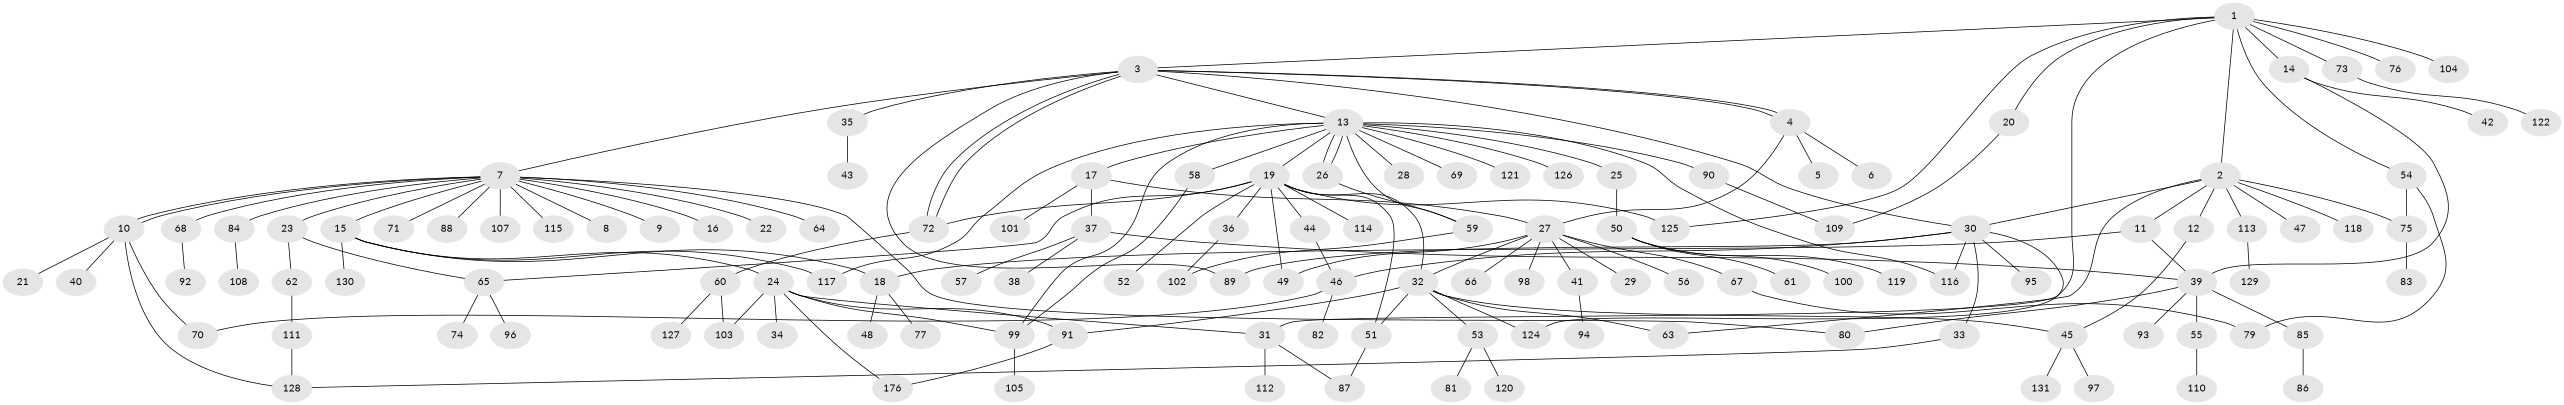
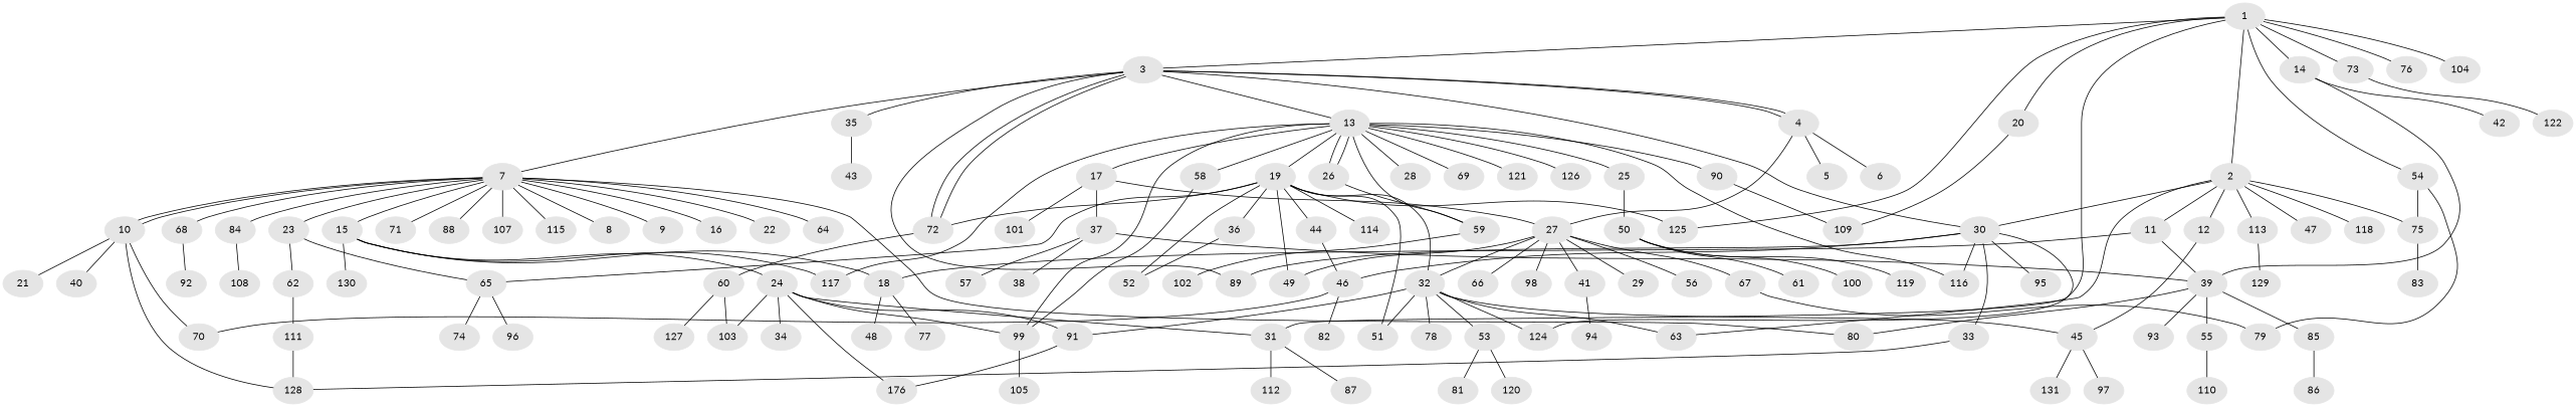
  graph {
    fontname=Lato
    node [color=gray90 fontname=Lato style=filled]
    edge [fontname=Lato]
    1
    2
    3
    14
    20
    31
    54
    73
    76
    104
    125
    11
    12
    30
    47
    63
    75
    113
    118
    4
    7
    13
    35
    72
    89
    39
    42
    109
    87
    112
    79
    122
    18
    45
    116
    33
    46
    95
    124
    83
    129
    5
    6
    27
    8
    9
    10
    15
    16
    22
    23
    64
    68
    71
    80
    84
    88
    107
    115
    17
    19
    25
    26
    28
    58
    59
    69
    90
    99
    117
    121
    126
    43
    60
    32
    49
    29
    41
    56
    66
    67
    98
    21
    40
    70
    128
    24
    130
    65
    62
    92
    108
    48
    77
    55
    85
    93
    97
    131
    37
    101
    36
    44
    51
    52
    114
    50
    102
    105
    34
    91
    103
    n113 [label=176]
    38
    57
    53
+   78
    61
    100
    119
    74
    96
    111
    94
    82
    81
    120
    127
    110
    86
    1 -- 2
    1 -- 3
    1 -- 14
    1 -- 20
    1 -- 31
    1 -- 54
    1 -- 73
    1 -- 76
    1 -- 104
    1 -- 125
    2 -- 11
    2 -- 12
    2 -- 30
    2 -- 47
    2 -- 63
    2 -- 75
    2 -- 113
    2 -- 118
    3 -- 30
    3 -- 4
    3 -- 4
    3 -- 7
    3 -- 13
    3 -- 35
    3 -- 72
    3 -- 72
    3 -- 89
    14 -- 39
    14 -- 42
    20 -- 109
    31 -- 87
    31 -- 112
    54 -- 75
    54 -- 79
    73 -- 122
    11 -- 39
    11 -- 18
    12 -- 45
    30 -- 89
    30 -- 116
    30 -- 33
    30 -- 46
    30 -- 95
    30 -- 124
    75 -- 83
    113 -- 129
    4 -- 5
    4 -- 6
    4 -- 27
    7 -- 8
    7 -- 9
    7 -- 10
    7 -- 10
    7 -- 15
    7 -- 16
    7 -- 22
    7 -- 23
    7 -- 64
    7 -- 68
    7 -- 71
    7 -- 80
    7 -- 84
    7 -- 88
    7 -- 107
    7 -- 115
    13 -- 116
    13 -- 17
    13 -- 19
    13 -- 25
    13 -- 26
    13 -- 26
    13 -- 28
    13 -- 58
    13 -- 59
    13 -- 69
    13 -- 90
    13 -- 99
    13 -- 117
    13 -- 121
    13 -- 126
    35 -- 43
    72 -- 60
    39 -- 80
    39 -- 55
    39 -- 85
    39 -- 93
    18 -- 48
    18 -- 77
    45 -- 97
    45 -- 131
    33 -- 128
    46 -- 70
    46 -- 82
    27 -- 32
    27 -- 49
    27 -- 29
    27 -- 41
    27 -- 56
    27 -- 66
    27 -- 67
    27 -- 98
    10 -- 21
    10 -- 40
    10 -- 70
    10 -- 128
    15 -- 18
    15 -- 117
    15 -- 24
    15 -- 130
    23 -- 65
    23 -- 62
    68 -- 92
    84 -- 108
    17 -- 27
    17 -- 37
    17 -- 101
    19 -- 125
    19 -- 72
    19 -- 32
    19 -- 49
    19 -- 65
    19 -- 36
    19 -- 44
    19 -- 51
    19 -- 52
    19 -- 114
    25 -- 50
    26 -- 59
    58 -- 99
    59 -- 102
    90 -- 109
    99 -- 105
    60 -- 103
    60 -- 127
    32 -- 63
    32 -- 45
    32 -- 124
    32 -- 51
    32 -- 91
    32 -- 53
+   32 -- 78
    41 -- 94
    67 -- 79
    24 -- 31
    24 -- 99
    24 -- 34
    24 -- 91
    24 -- 103
    24 -- n113
    65 -- 74
    65 -- 96
    62 -- 111
    55 -- 110
    85 -- 86
    37 -- 39
    37 -- 38
    37 -- 57
-   36 -- 102
+   36 -- 52
    44 -- 46
-   51 -- 87
    50 -- 61
    50 -- 100
    50 -- 119
    91 -- n113
    53 -- 81
    53 -- 120
    111 -- 128
  }
